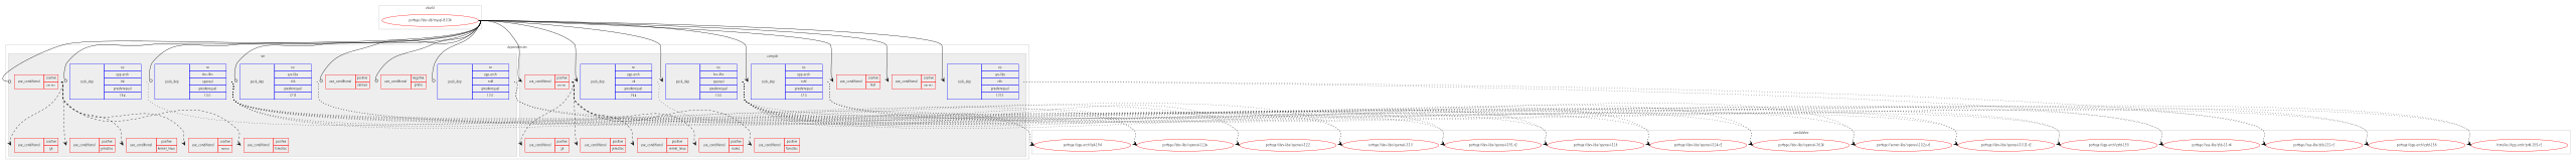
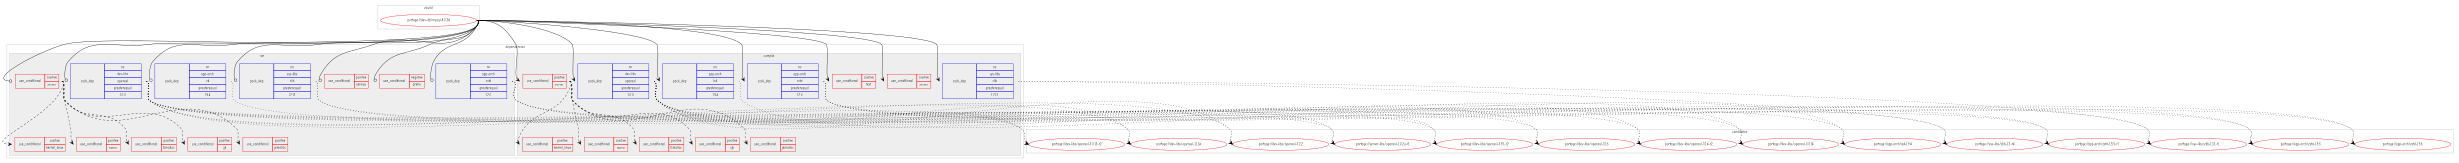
  digraph {
    compound=true
    concentrate=true
    fontname="Comic Neue"
    fontsize=10
    newrank=true
    rankdir=TB
    ranksep=1.5
    node [color=red fontname="Comic Neue" fontsize=10 shape=none]
    edge [arrowhead=vee fontname="Comic Neue" headport=w style=dotted tailport=e weight=100]
    n1 [label="portage://dev-db/mysql-8.0.34" width=4 shape=""]
    n2 [label=<<TABLE BORDER="0" CELLBORDER="1" CELLSPACING="0" CELLPADDING="4"><TR><TD ROWSPAN="3" CELLPADDING="10">use_conditional</TD></TR><TR><TD>positive</TD></TR><TR><TD>cjk</TD></TR></TABLE>>]
    n3 [label=<<TABLE BORDER="0" CELLBORDER="1" CELLSPACING="0" CELLPADDING="4"><TR><TD ROWSPAN="3" CELLPADDING="10">use_conditional</TD></TR><TR><TD>positive</TD></TR><TR><TD>jemalloc</TD></TR></TABLE>>]
    n4 [label=<<TABLE BORDER="0" CELLBORDER="1" CELLSPACING="0" CELLPADDING="4"><TR><TD ROWSPAN="3" CELLPADDING="10">use_conditional</TD></TR><TR><TD>positive</TD></TR><TR><TD>kernel_linux</TD></TR></TABLE>>]
    n5 [label=<<TABLE BORDER="0" CELLBORDER="1" CELLSPACING="0" CELLPADDING="4"><TR><TD ROWSPAN="3" CELLPADDING="10">use_conditional</TD></TR><TR><TD>positive</TD></TR><TR><TD>numa</TD></TR></TABLE>>]
    n6 [label=<<TABLE BORDER="0" CELLBORDER="1" CELLSPACING="0" CELLPADDING="4"><TR><TD ROWSPAN="3" CELLPADDING="10">use_conditional</TD></TR><TR><TD>positive</TD></TR><TR><TD>tcmalloc</TD></TR></TABLE>>]
    n7 [label=<<TABLE BORDER="0" CELLBORDER="1" CELLSPACING="0" CELLPADDING="4"><TR><TD ROWSPAN="3" CELLPADDING="10">use_conditional</TD></TR><TR><TD>positive</TD></TR><TR><TD>server</TD></TR></TABLE>>]
    n8 [label=<<TABLE BORDER="0" CELLBORDER="1" CELLSPACING="0" CELLPADDING="4"><TR><TD ROWSPAN="3" CELLPADDING="10">use_conditional</TD></TR><TR><TD>positive</TD></TR><TR><TD>server</TD></TR></TABLE>>]
    n9 [label=<<TABLE BORDER="0" CELLBORDER="1" CELLSPACING="0" CELLPADDING="4"><TR><TD ROWSPAN="3" CELLPADDING="10">use_conditional</TD></TR><TR><TD>positive</TD></TR><TR><TD>test</TD></TR></TABLE>>]
    n10 [color=blue label=<<TABLE BORDER="0" CELLBORDER="1" CELLSPACING="0" CELLPADDING="4" WIDTH="220"><TR><TD ROWSPAN="6" CELLPADDING="30">pack_dep</TD></TR><TR><TD WIDTH="110">no</TD></TR><TR><TD>app-arch</TD></TR><TR><TD>lz4</TD></TR><TR><TD>greaterequal</TD></TR><TR><TD>1.9.4</TD></TR></TABLE>>]
    n11 [color=blue label=<<TABLE BORDER="0" CELLBORDER="1" CELLSPACING="0" CELLPADDING="4" WIDTH="220"><TR><TD ROWSPAN="6" CELLPADDING="30">pack_dep</TD></TR><TR><TD WIDTH="110">no</TD></TR><TR><TD>app-arch</TD></TR><TR><TD>zstd</TD></TR><TR><TD>greaterequal</TD></TR><TR><TD>1.2.0</TD></TR></TABLE>>]
    n12 [color=blue label=<<TABLE BORDER="0" CELLBORDER="1" CELLSPACING="0" CELLPADDING="4" WIDTH="220"><TR><TD ROWSPAN="6" CELLPADDING="30">pack_dep</TD></TR><TR><TD WIDTH="110">no</TD></TR><TR><TD>dev-libs</TD></TR><TR><TD>openssl</TD></TR><TR><TD>greaterequal</TD></TR><TR><TD>1.0.0</TD></TR></TABLE>>]
    n13 [color=blue label=<<TABLE BORDER="0" CELLBORDER="1" CELLSPACING="0" CELLPADDING="4" WIDTH="220"><TR><TD ROWSPAN="6" CELLPADDING="30">pack_dep</TD></TR><TR><TD WIDTH="110">no</TD></TR><TR><TD>sys-libs</TD></TR><TR><TD>zlib</TD></TR><TR><TD>greaterequal</TD></TR><TR><TD>1.2.13</TD></TR></TABLE>>]
    n14 [color=blue label=<<TABLE BORDER="0" CELLBORDER="1" CELLSPACING="0" CELLPADDING="4" WIDTH="220"><TR><TD ROWSPAN="6" CELLPADDING="30">pack_dep</TD></TR><TR><TD WIDTH="110">no</TD></TR><TR><TD>sys-libs</TD></TR><TR><TD>zlib</TD></TR><TR><TD>greaterequal</TD></TR><TR><TD>1.2.13</TD></TR></TABLE>>]
    n15 [label=<<TABLE BORDER="0" CELLBORDER="1" CELLSPACING="0" CELLPADDING="4"><TR><TD ROWSPAN="3" CELLPADDING="10">use_conditional</TD></TR><TR><TD>negative</TD></TR><TR><TD>prefix</TD></TR></TABLE>>]
    n16 [label=<<TABLE BORDER="0" CELLBORDER="1" CELLSPACING="0" CELLPADDING="4"><TR><TD ROWSPAN="3" CELLPADDING="10">use_conditional</TD></TR><TR><TD>positive</TD></TR><TR><TD>selinux</TD></TR></TABLE>>]
    n17 [label=<<TABLE BORDER="0" CELLBORDER="1" CELLSPACING="0" CELLPADDING="4"><TR><TD ROWSPAN="3" CELLPADDING="10">use_conditional</TD></TR><TR><TD>positive</TD></TR><TR><TD>cjk</TD></TR></TABLE>>]
    n18 [label=<<TABLE BORDER="0" CELLBORDER="1" CELLSPACING="0" CELLPADDING="4"><TR><TD ROWSPAN="3" CELLPADDING="10">use_conditional</TD></TR><TR><TD>positive</TD></TR><TR><TD>jemalloc</TD></TR></TABLE>>]
    n19 [label=<<TABLE BORDER="0" CELLBORDER="1" CELLSPACING="0" CELLPADDING="4"><TR><TD ROWSPAN="3" CELLPADDING="10">use_conditional</TD></TR><TR><TD>positive</TD></TR><TR><TD>kernel_linux</TD></TR></TABLE>>]
    n20 [label=<<TABLE BORDER="0" CELLBORDER="1" CELLSPACING="0" CELLPADDING="4"><TR><TD ROWSPAN="3" CELLPADDING="10">use_conditional</TD></TR><TR><TD>positive</TD></TR><TR><TD>numa</TD></TR></TABLE>>]
    n21 [label=<<TABLE BORDER="0" CELLBORDER="1" CELLSPACING="0" CELLPADDING="4"><TR><TD ROWSPAN="3" CELLPADDING="10">use_conditional</TD></TR><TR><TD>positive</TD></TR><TR><TD>tcmalloc</TD></TR></TABLE>>]
    n22 [label=<<TABLE BORDER="0" CELLBORDER="1" CELLSPACING="0" CELLPADDING="4"><TR><TD ROWSPAN="3" CELLPADDING="10">use_conditional</TD></TR><TR><TD>positive</TD></TR><TR><TD>server</TD></TR></TABLE>>]
    n23 [color=blue label=<<TABLE BORDER="0" CELLBORDER="1" CELLSPACING="0" CELLPADDING="4" WIDTH="220"><TR><TD ROWSPAN="6" CELLPADDING="30">pack_dep</TD></TR><TR><TD WIDTH="110">no</TD></TR><TR><TD>app-arch</TD></TR><TR><TD>lz4</TD></TR><TR><TD>greaterequal</TD></TR><TR><TD>1.9.4</TD></TR></TABLE>>]
    n24 [color=blue label=<<TABLE BORDER="0" CELLBORDER="1" CELLSPACING="0" CELLPADDING="4" WIDTH="220"><TR><TD ROWSPAN="6" CELLPADDING="30">pack_dep</TD></TR><TR><TD WIDTH="110">no</TD></TR><TR><TD>app-arch</TD></TR><TR><TD>zstd</TD></TR><TR><TD>greaterequal</TD></TR><TR><TD>1.2.0</TD></TR></TABLE>>]
    n25 [color=blue label=<<TABLE BORDER="0" CELLBORDER="1" CELLSPACING="0" CELLPADDING="4" WIDTH="220"><TR><TD ROWSPAN="6" CELLPADDING="30">pack_dep</TD></TR><TR><TD WIDTH="110">no</TD></TR><TR><TD>dev-libs</TD></TR><TR><TD>openssl</TD></TR><TR><TD>greaterequal</TD></TR><TR><TD>1.0.0</TD></TR></TABLE>>]
    n26 [label="portage://server-libs/openssl-1.0.2u-r1" width=4 shape=""]
    n27 [label="portage://dev-libs/openssl-1.1.1w" width=4 shape=""]
    n28 [label="portage://dev-libs/openssl-3.0.13-r2" width=4 shape=""]
-   n29 [label="portage://dev-libs/openssl-3.6.14" width=4 shape=""]
+   n29 [label="portage://dev-libs/openssl-3.0.14" width=4 shape=""]
    n30 [label="portage://dev-libs/openssl-3.1.4-r2" width=4 shape=""]
    n31 [label="portage://dev-libs/openssl-3.1.6" width=4 shape=""]
    n32 [label="portage://dev-libs/openssl-3.9.1-r2" width=4 shape=""]
    n33 [label="portage://dev-libs/openssl-3.2.2" width=4 shape=""]
-   n34 [label="portage://dev-libs/openssl-3.3.0" width=4 shape=""]
    n35 [label="portage://app-arch/lz4-1.9.4" width=4 shape=""]
    n36 [label="portage://app-arch/zstd-1.5.5" width=4 shape=""]
-   n37 [label="tcmalloc://app-arch/zstd-1.5.5-r1" width=4 shape=""]
+   n37 [label="portage://app-arch/zstd-1.5.5-r1" width=4 shape=""]
    n38 [label="portage://app-arch/zstd-1.5.6" width=4 shape=""]
    n39 [label="portage://sys-libs/zlib-1.3-r4" width=4 shape=""]
    n40 [label="portage://sys-libs/zlib-1.3.1-r1" width=4 shape=""]
    subgraph cluster_1 {
      color=gray
      label=<<i>ebuild</i>>
      rank=same
      n1
    }
    subgraph cluster_2 {
      color=gray
      label=<<i>dependencies</i>>
      subgraph cluster_3 {
        color=gray
        fillcolor="#eeeeee"
        label=<<i>compile</i>>
        style=filled
        subgraph sub_4 {
          color=gray
          fillcolor="#eeeeee"
          label=<<i>compile</i>>
          style=filled
          n7
          subgraph sub_5 {
            color=gray
            fillcolor="#eeeeee"
            label=<<i>compile</i>>
            style=filled
            n2
          }
          subgraph sub_6 {
            color=gray
            fillcolor="#eeeeee"
            label=<<i>compile</i>>
            style=filled
            n3
          }
          subgraph sub_7 {
            color=gray
            fillcolor="#eeeeee"
            label=<<i>compile</i>>
            style=filled
            n4
          }
          subgraph sub_8 {
            color=gray
            fillcolor="#eeeeee"
            label=<<i>compile</i>>
            style=filled
            n5
          }
          subgraph sub_9 {
            color=gray
            fillcolor="#eeeeee"
            label=<<i>compile</i>>
            style=filled
            n6
          }
        }
        subgraph sub_10 {
          color=gray
          fillcolor="#eeeeee"
          label=<<i>compile</i>>
          style=filled
          n8
        }
        subgraph sub_11 {
          color=gray
          fillcolor="#eeeeee"
          label=<<i>compile</i>>
          style=filled
          n9
        }
        subgraph sub_12 {
          color=gray
          fillcolor="#eeeeee"
          label=<<i>compile</i>>
          style=filled
          n10
        }
        subgraph sub_13 {
          color=gray
          fillcolor="#eeeeee"
          label=<<i>compile</i>>
          style=filled
          n11
        }
        subgraph sub_14 {
          color=gray
          fillcolor="#eeeeee"
          label=<<i>compile</i>>
          style=filled
          n12
        }
        subgraph sub_15 {
          color=gray
          fillcolor="#eeeeee"
          label=<<i>compile</i>>
          style=filled
          n13
        }
      }
      subgraph cluster_16 {
        color=gray
        fillcolor="#eeeeee"
        label=<<i>compile and run</i>>
        style=filled
      }
      subgraph cluster_17 {
        color=gray
        fillcolor="#eeeeee"
        label=<<i>run</i>>
        style=filled
        subgraph sub_18 {
          color=gray
          fillcolor="#eeeeee"
          label=<<i>run</i>>
          style=filled
          n14
        }
        subgraph sub_19 {
          color=gray
          fillcolor="#eeeeee"
          label=<<i>run</i>>
          style=filled
          n15
        }
        subgraph sub_20 {
          color=gray
          fillcolor="#eeeeee"
          label=<<i>run</i>>
          style=filled
          n16
        }
        subgraph sub_21 {
          color=gray
          fillcolor="#eeeeee"
          label=<<i>run</i>>
          style=filled
          n22
          subgraph sub_22 {
            color=gray
            fillcolor="#eeeeee"
            label=<<i>run</i>>
            style=filled
            n17
          }
          subgraph sub_23 {
            color=gray
            fillcolor="#eeeeee"
            label=<<i>run</i>>
            style=filled
            n18
          }
          subgraph sub_24 {
            color=gray
            fillcolor="#eeeeee"
            label=<<i>run</i>>
            style=filled
            n19
          }
          subgraph sub_25 {
            color=gray
            fillcolor="#eeeeee"
            label=<<i>run</i>>
            style=filled
            n20
          }
          subgraph sub_26 {
            color=gray
            fillcolor="#eeeeee"
            label=<<i>run</i>>
            style=filled
            n21
          }
        }
        subgraph sub_27 {
          color=gray
          fillcolor="#eeeeee"
          label=<<i>run</i>>
          style=filled
          n23
        }
        subgraph sub_28 {
          color=gray
          fillcolor="#eeeeee"
          label=<<i>run</i>>
          style=filled
          n24
        }
        subgraph sub_29 {
          color=gray
          fillcolor="#eeeeee"
          label=<<i>run</i>>
          style=filled
          n25
        }
      }
    }
    subgraph cluster_30 {
      color=gray
      label=<<i>candidates</i>>
      rank=same
      subgraph sub_31 {
        color=black
        label=<<i>candidates</i>>
        nodesep=1
        rank=same
        n26
        n27
        n28
        n29
        n30
        n31
        n32
        n33
-       n34
      }
      subgraph sub_32 {
        color=black
        label=<<i>candidates</i>>
        nodesep=1
        rank=same
        n35
      }
      subgraph sub_33 {
        color=black
        label=<<i>candidates</i>>
        nodesep=1
        rank=same
        n36
        n37
        n38
      }
      subgraph sub_34 {
        color=black
        label=<<i>candidates</i>>
        nodesep=1
        rank=same
        n39
        n40
      }
      subgraph sub_35 {
        color=black
        label=<<i>candidates</i>>
        nodesep=1
        rank=same
        n35
      }
      subgraph sub_36 {
        color=black
        label=<<i>candidates</i>>
        nodesep=1
        rank=same
        n36
        n37
        n38
      }
      subgraph sub_37 {
        color=black
        label=<<i>candidates</i>>
        nodesep=1
        rank=same
        n26
        n27
        n28
        n29
        n30
        n31
        n32
        n33
-       n34
      }
      subgraph sub_38 {
        color=black
        label=<<i>candidates</i>>
        nodesep=1
        rank=same
        n39
        n40
      }
    }
    n1 -> n7 [style=solid weight=20]
    n1 -> n8 [style=solid weight=20]
    n1 -> n9 [style=solid weight=20]
    n1 -> n10 [style=solid weight=20]
    n1 -> n11 [style=solid weight=20]
    n1 -> n12 [style=solid weight=20]
    n1 -> n13 [style=solid weight=20]
    n1 -> n14 [arrowhead=odot style=solid weight=20]
    n1 -> n15 [arrowhead=odot style=solid weight=20]
    n1 -> n16 [arrowhead=odot style=solid weight=20]
    n1 -> n22 [arrowhead=odot style=solid weight=20]
    n1 -> n23 [arrowhead=odot style=solid weight=20]
    n1 -> n24 [arrowhead=odot style=solid weight=20]
    n1 -> n25 [arrowhead=odot style=solid weight=20]
    n7 -> n2 [style=dashed weight=20]
    n7 -> n3 [style=dashed weight=20]
    n7 -> n4 [style=dashed weight=20]
    n7 -> n5 [style=dashed weight=20]
    n7 -> n6 [style=dashed weight=20]
    n10 -> n35
    n11 -> n36
    n11 -> n37
    n11 -> n38
    n12 -> n26
    n12 -> n27
    n12 -> n28
    n12 -> n29
    n12 -> n30
    n12 -> n31
    n12 -> n32
    n12 -> n33
-   n12 -> n34
    n13 -> n39
    n13 -> n40
    n14 -> n39
    n14 -> n40
    n22 -> n17 [style=dashed weight=20]
    n22 -> n18 [style=dashed weight=20]
    n22 -> n19 [style=dashed weight=20]
    n22 -> n20 [style=dashed weight=20]
    n22 -> n21 [style=dashed weight=20]
    n23 -> n35
    n24 -> n36
    n24 -> n37
    n24 -> n38
    n25 -> n26
    n25 -> n27
    n25 -> n28
    n25 -> n29
    n25 -> n30
    n25 -> n31
    n25 -> n32
    n25 -> n33
-   n25 -> n34
  }
